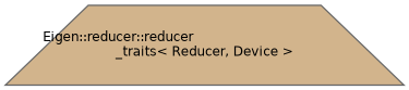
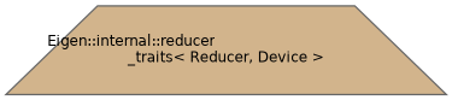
  digraph {
    rankdir=LR
-   n1 [color=grey40 fillcolor=tan fontname=Helvetica fontsize=10 height=0.2 label="Eigen::reducer::reducer\l_traits\< Reducer, Device \>" shape=trapezium style=filled width=0.4]
+   n1 [color=grey40 fillcolor=tan fontname=Helvetica fontsize=10 height=0.2 label="Eigen::internal::reducer\l_traits\< Reducer, Device \>" shape=trapezium style=filled width=0.4]
  }
